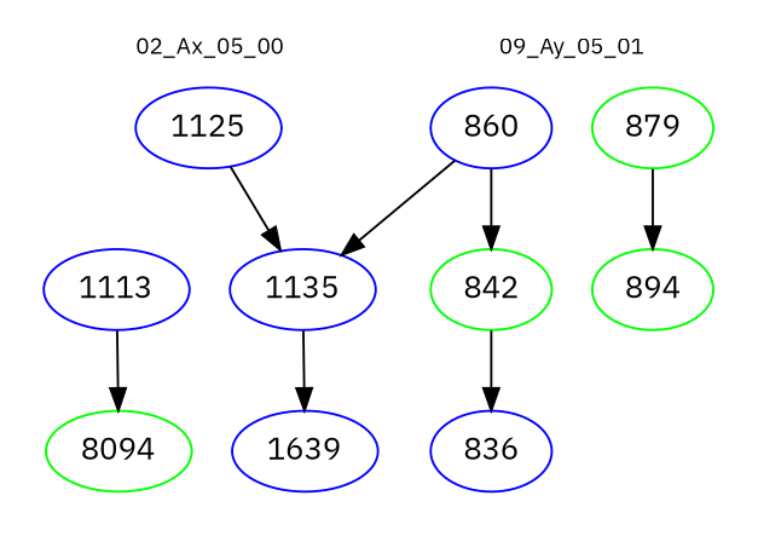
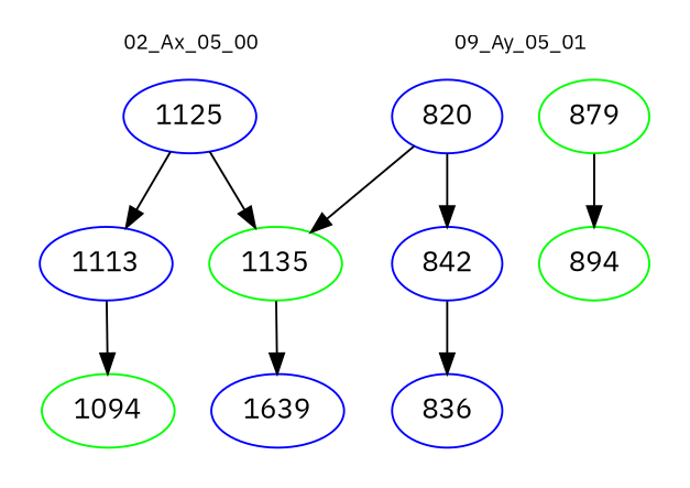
  digraph {
    fontname="IBM Plex Sans"
    node [color=blue fontname="IBM Plex Sans"]
    edge [color=black fontname="IBM Plex Sans"]
    n1 [label=1125]
    n2 [label=1113]
-   n3 [label=1135]
-   n4 [color=green label=8094]
+   n3 [color=green label=1135]
+   n4 [color=green label=1094]
    n5 [label=1639]
-   n6 [label=860]
-   n7 [color=green label=842]
+   n6 [label=820]
+   n7 [label=842]
    n8 [color=green label=879]
    n9 [label=836]
    n10 [color=green label=894]
    subgraph cluster_1 {
      color=white
      fontsize=10
      label="02_Ax_05_00"
      n1
      n2
      n3
      n4
      n5
    }
    subgraph cluster_2 {
      color=white
      fontsize=10
      label="09_Ay_05_01"
      n6
      n7
      n8
      n9
      n10
    }
+   n1 -> n2
    n1 -> n3
    n2 -> n4
    n3 -> n5
    n6 -> n3
    n6 -> n7
    n7 -> n9
    n8 -> n10
  }
